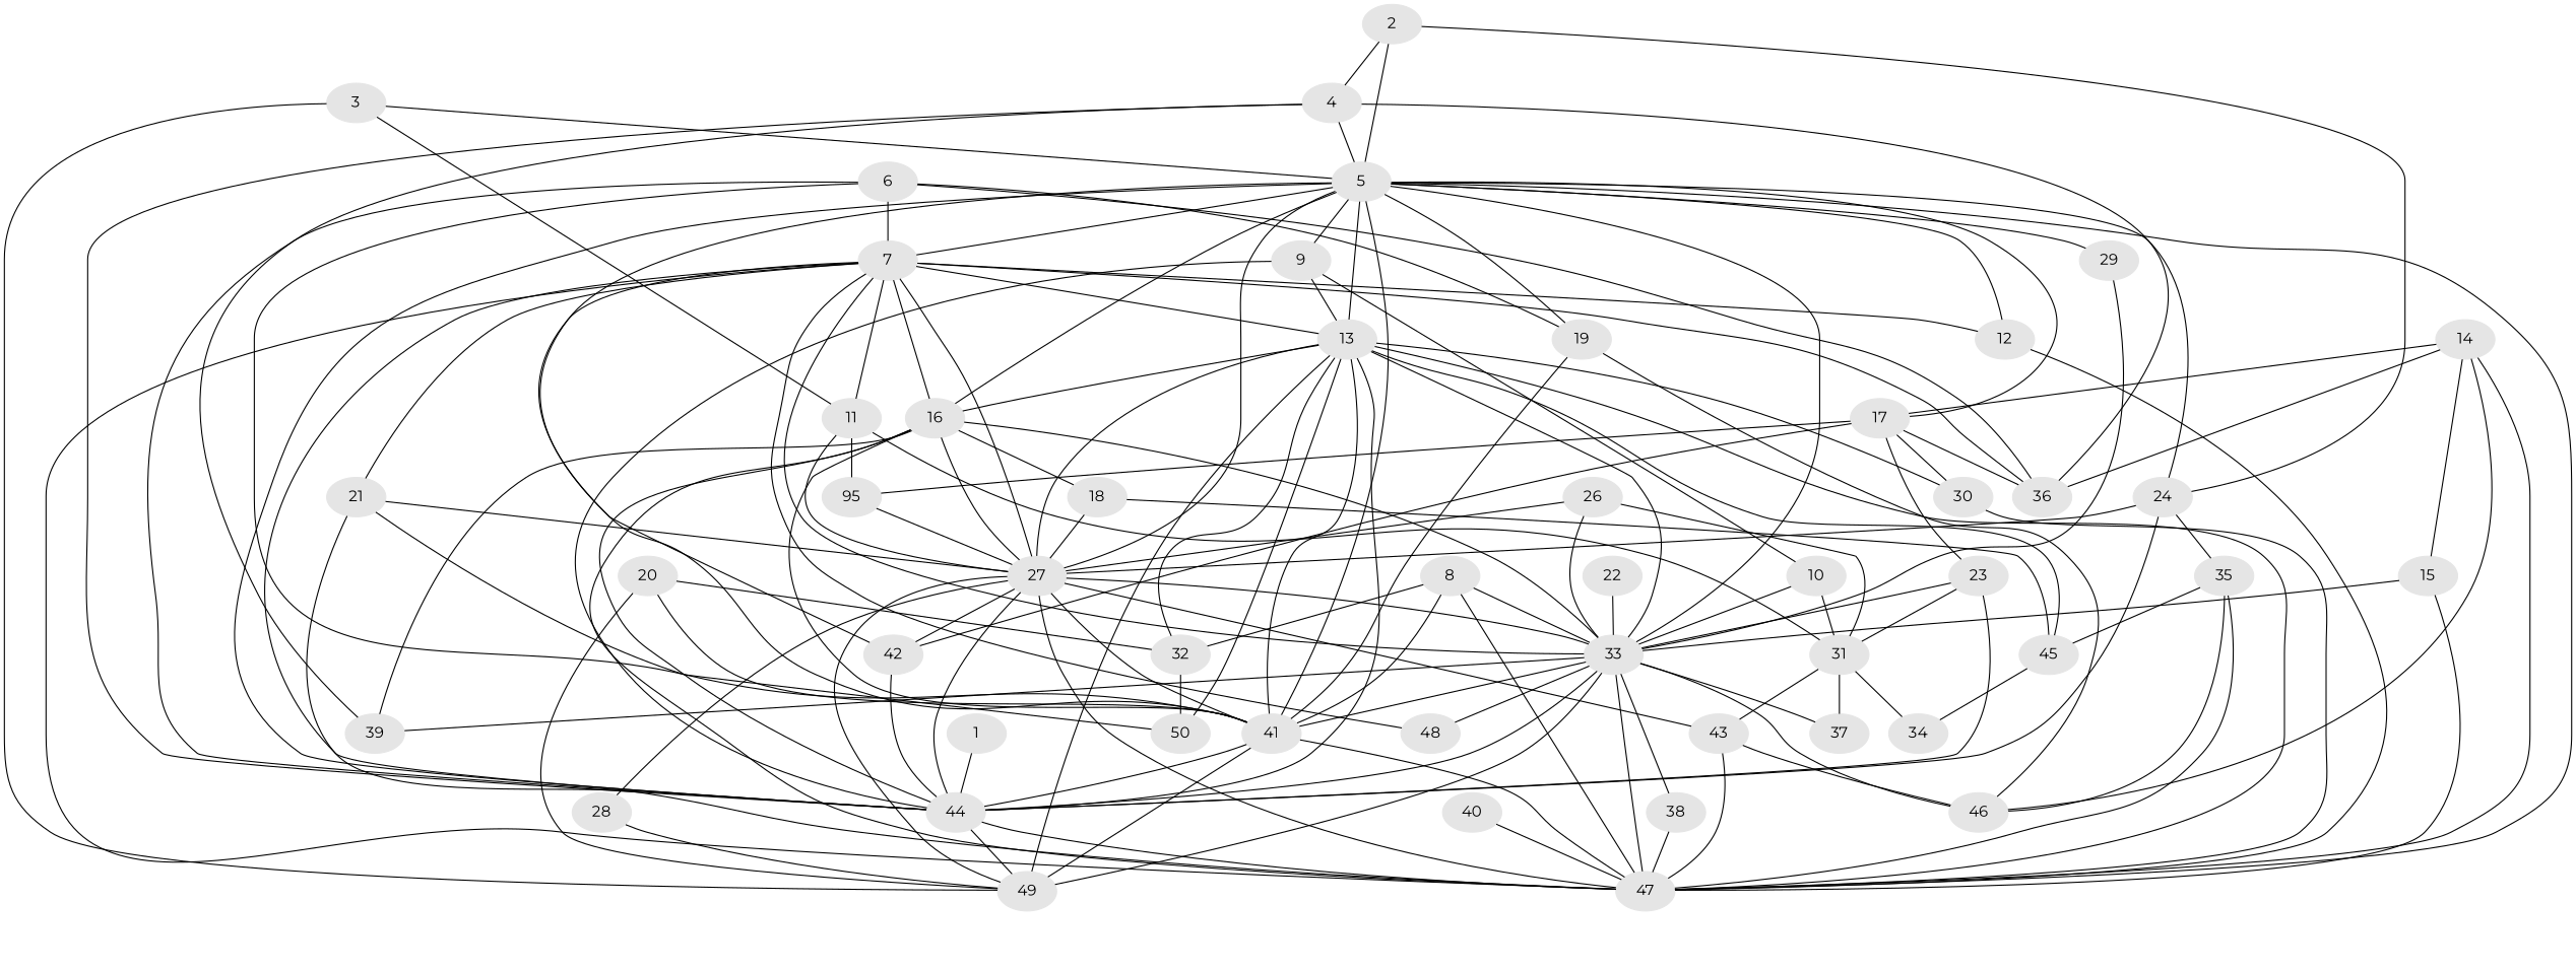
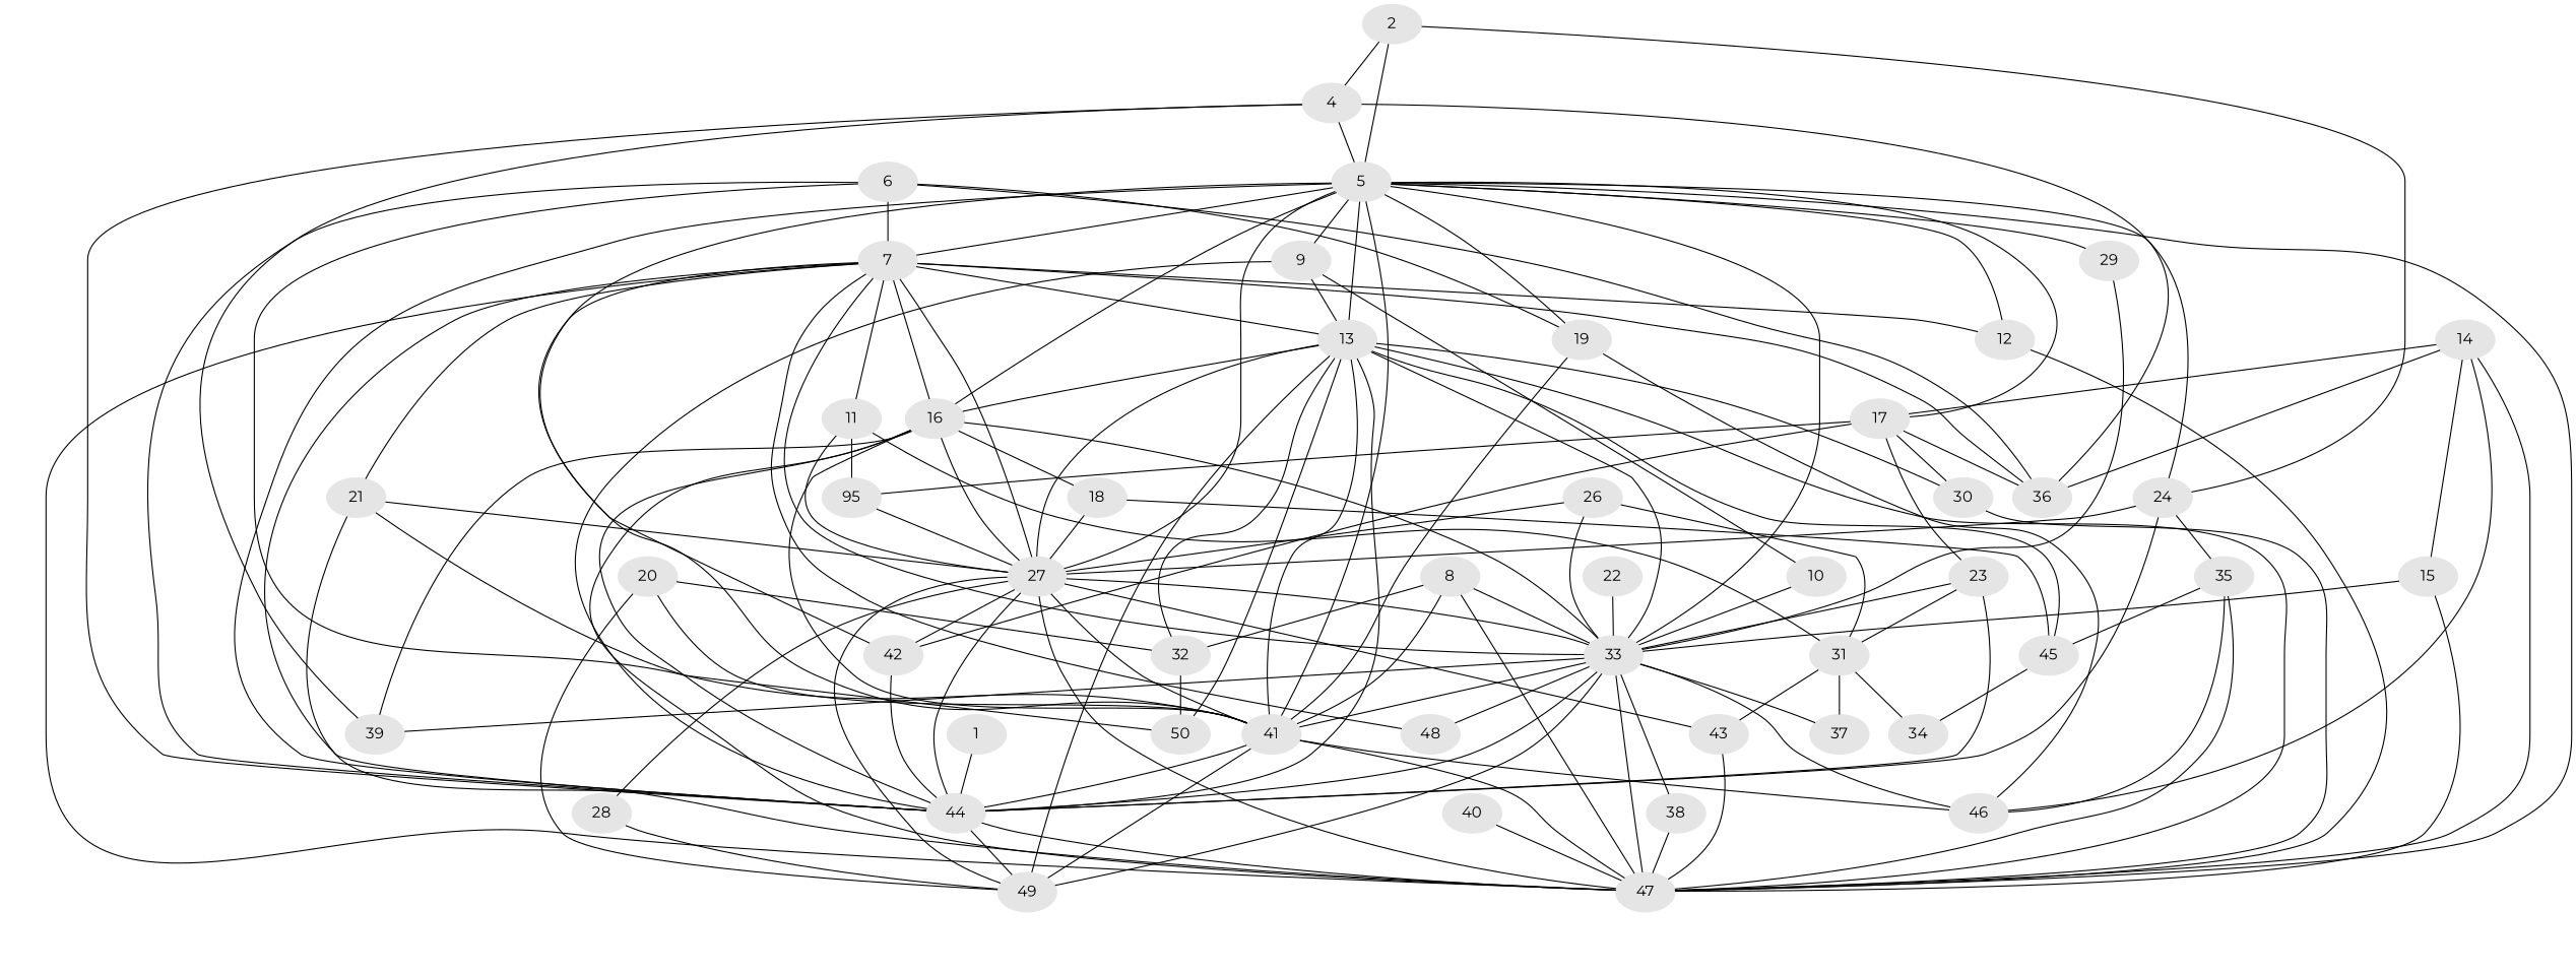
  graph {
    fontname=Montserrat
    node [color=gray90 fontname=Montserrat style=filled]
    edge [fontname=Montserrat weight=1.0]
    1
    44
    47
    49
    2
    4
    5
    24
    36
    39
    7
    9
    12
    13
    16
    17
    19
    27
    29
    33
    41
    42
    35
-   3
    11
    31
    n27 [label=95]
    21
    48
    10
    32
    30
    45
    50
    18
    23
    46
    28
    43
    37
    38
    6
    8
    34
    14
    15
    20
    22
    26
    40
    1 -- 44
    44 -- 47
    44 -- 49
    2 -- 4
    2 -- 5
    2 -- 24
    4 -- 44
    4 -- 5
    4 -- 36
    4 -- 39
    5 -- 44 [weight=2.0]
    5 -- 47 [weight=2.0]
    5 -- 24
    5 -- 7 [weight=3.0]
    5 -- 9
    5 -- 12
    5 -- 13 [weight=3.0]
    5 -- 16 [weight=2.0]
    5 -- 17
    5 -- 19
    5 -- 27 [weight=3.0]
    5 -- 29 [weight=2.0]
    5 -- 33 [weight=3.0]
    5 -- 41 [weight=2.0]
    5 -- 42
    24 -- 44 [weight=2.0]
    24 -- 27 [weight=2.0]
    24 -- 35
    7 -- 44
    7 -- 47 [weight=2.0]
    7 -- 36
    7 -- 12
    7 -- 13
    7 -- 16
    7 -- 27
    7 -- 33
    7 -- 41
    7 -- 11
    7 -- 21
    7 -- 48
    9 -- 44
    9 -- 13
    9 -- 10
    12 -- 47
    13 -- 44
    13 -- 47 [weight=2.0]
    13 -- 49 [weight=2.0]
    13 -- 16
    13 -- 27
    13 -- 33
    13 -- 41
    13 -- 32
    13 -- 30
    13 -- 45
    13 -- 50
    16 -- 44
    16 -- 47
    16 -- 39
    16 -- 27 [weight=2.0]
    16 -- 33
    16 -- 41
    16 -- 18
    17 -- 36
    17 -- 42
    17 -- n27
    17 -- 30
    17 -- 23
    19 -- 41
    19 -- 46
    27 -- 44
    27 -- 47 [weight=3.0]
    27 -- 49
    27 -- 33 [weight=2.0]
    27 -- 41
    27 -- 42
    27 -- 28
    27 -- 43
    29 -- 33
    33 -- 44
    33 -- 47
    33 -- 49
    33 -- 39
    33 -- 41
    33 -- 48
    33 -- 46
    33 -- 37
    33 -- 38
    41 -- 44
    41 -- 47
    41 -- 49 [weight=2.0]
-   43 -- 46
+   41 -- 46
    42 -- 44
    35 -- 47
    35 -- 45
    35 -- 46
-   3 -- 49
-   3 -- 5
-   3 -- 11
    11 -- 27
    11 -- 31
    11 -- n27
    31 -- 43
    31 -- 37 [weight=2.0]
    31 -- 34
    n27 -- 27
    21 -- 47
    21 -- 27
    21 -- 50
    10 -- 33
-   10 -- 31
    32 -- 50
    30 -- 47
    45 -- 34
    18 -- 27
    18 -- 45
    23 -- 44
    23 -- 33
    23 -- 31
    28 -- 49
    43 -- 47
    38 -- 47
    6 -- 44
    6 -- 36
    6 -- 7
    6 -- 19
    6 -- 41
    8 -- 47
    8 -- 33
    8 -- 41
    8 -- 32
    14 -- 47
    14 -- 36
    14 -- 17
    14 -- 46
    14 -- 15
    15 -- 47 [weight=2.0]
    15 -- 33
    20 -- 49
    20 -- 41
    20 -- 32
    22 -- 33
    26 -- 27
    26 -- 33
    26 -- 31
    40 -- 47
  }
